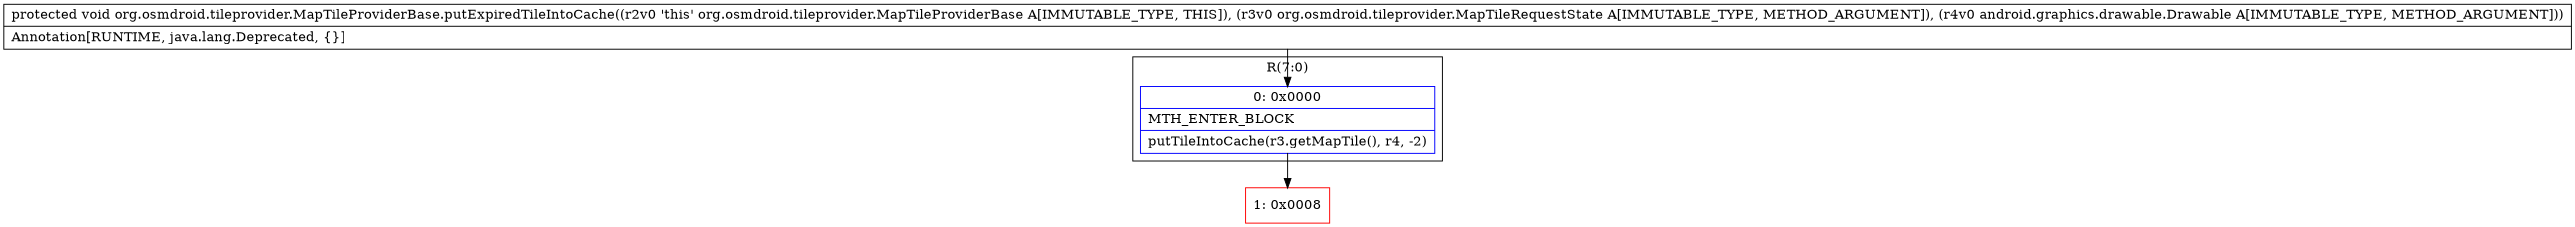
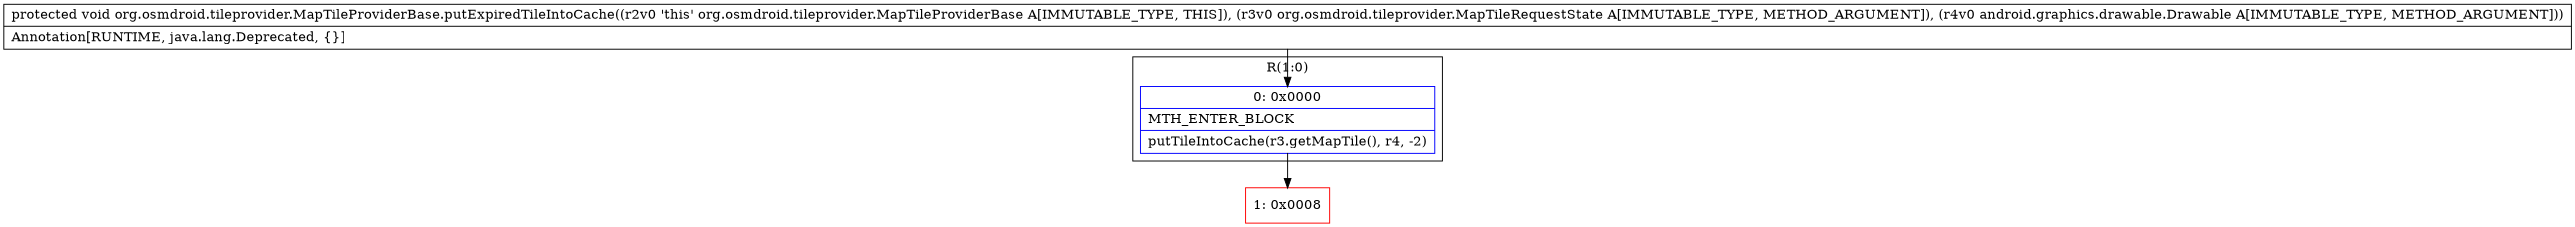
  digraph {
    node [shape=record]
    n1 [color=blue label="{0\:\ 0x0000|MTH_ENTER_BLOCK\l|putTileIntoCache(r3.getMapTile(), r4, \-2)\l}"]
    n2 [color=red label="{1\:\ 0x0008}"]
    n3 [label="{protected void org.osmdroid.tileprovider.MapTileProviderBase.putExpiredTileIntoCache((r2v0 'this' org.osmdroid.tileprovider.MapTileProviderBase A[IMMUTABLE_TYPE, THIS]), (r3v0 org.osmdroid.tileprovider.MapTileRequestState A[IMMUTABLE_TYPE, METHOD_ARGUMENT]), (r4v0 android.graphics.drawable.Drawable A[IMMUTABLE_TYPE, METHOD_ARGUMENT]))  | Annotation[RUNTIME, java.lang.Deprecated, \{\}]\l}"]
    subgraph cluster_1 {
-     label="R(7:0)"
+     label="R(1:0)"
      n1
    }
    n1 -> n2
    n3 -> n1
  }
